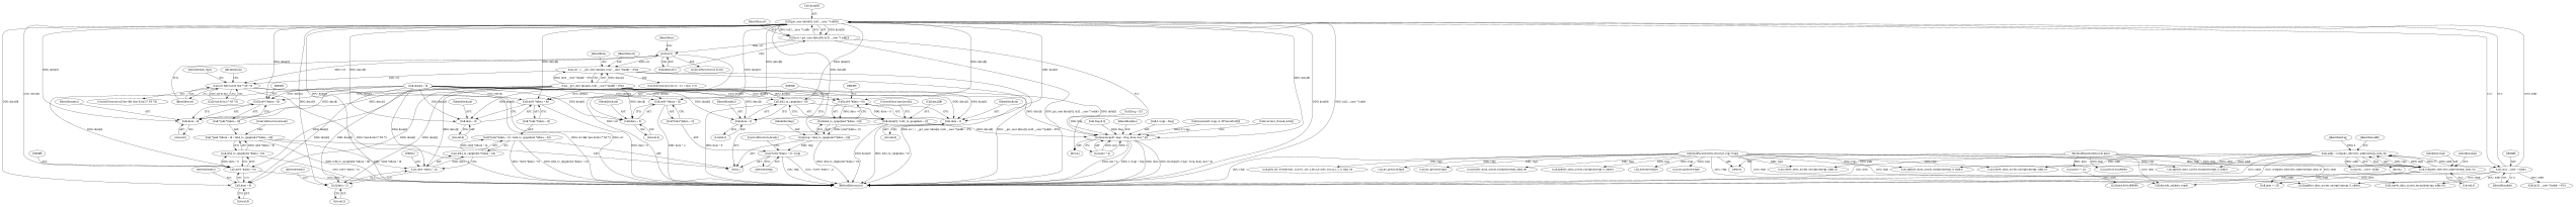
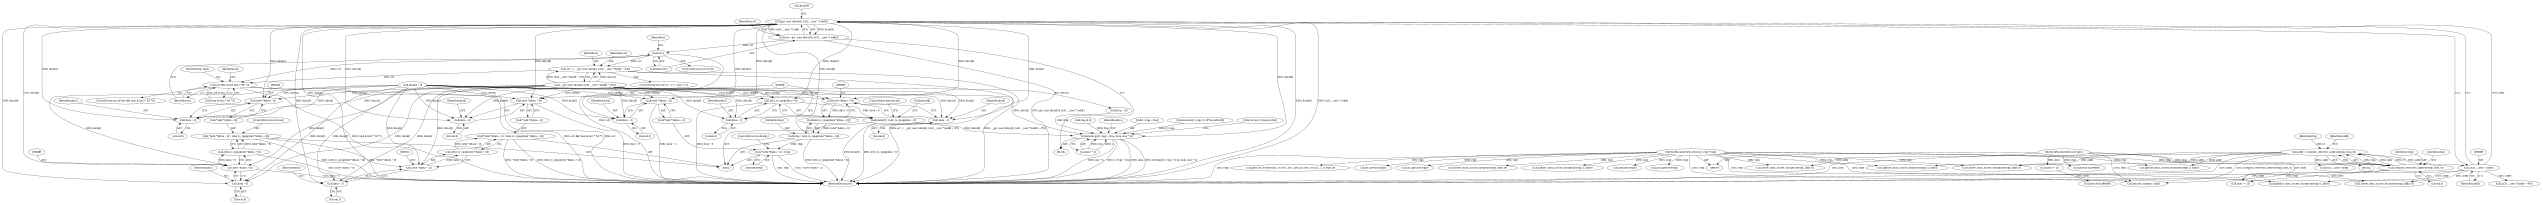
  digraph {
    fontname="Noto Serif"
    node [fontname="Noto Serif"]
    edge [fontname="Noto Serif"]
    n1 [label="(Call,get_user (data[0], (u32 __user *) addr))"]
    n2 [label="(Call,(u32 __user *) addr)"]
    n3 [label="(Call,err = get_user (data[0], (u32 __user *) addr))"]
    n4 [label="(Call,le32_to_cpup(data + 0))"]
    n5 [label="(Call,memcpy(f->regs + freg, data, size * 4))"]
    n6 [label="(Call,data + 0)"]
    n7 [label="(Call,(u64 *)(data + 0))"]
    n8 [label="(Call,data + 0)"]
    n9 [label="(Call,(u64 *)(data + 0))"]
    n10 [label="(Call,data + 0)"]
    n11 [label="(Call,(u64 *)(data + 0))"]
    n12 [label="(Call,data + 0)"]
    n13 [label="(Call,(u64 *)(data + 0))"]
    n14 [label="(Call,data + 0)"]
    n15 [label="(Call,(u64 *)(data + 2))"]
    n16 [label="(Call,data + 2)"]
    n17 [label="(Call,(u64 *)(data + 2))"]
    n18 [label="(Call,data + 2)"]
    n19 [label="(MethodReturn,int)"]
    n20 [label="(Identifier,addr)"]
    n21 [label="(Call,sun4v_data_access_exception(regs, addr, 0))"]
    n22 [label="(Call,(u32 __user *)(addr + 4*i))"]
    n23 [label="(Call,spitfire_data_access_exception(regs, 0, addr))"]
    n24 [label="(Call,!err)"]
    n25 [label="(Block,)"]
    n26 [label="(Call,data[0] = le32_to_cpup(data + 0))"]
    n27 [label="(Call,size * 4)"]
    n28 [label="(Literal,0)"]
    n29 [label="(Call,*(u64 *)(data + 0))"]
    n30 [label="(Literal,0)"]
    n31 [label="(Call,le64_to_cpup((u64 *)(data + 0)))"]
    n32 [label="(Literal,0)"]
    n33 [label="(Call,le64_to_cpup((u64 *)(data + 0)))"]
    n34 [label="(Literal,0)"]
    n35 [label="(Call,*(u64 *)(data + 0))"]
    n36 [label="(Literal,0)"]
    n37 [label="(Call,le64_to_cpup((u64 *)(data + 2)))"]
    n38 [label="(Literal,2)"]
    n39 [label="(Call,*(u64 *)(data + 2))"]
    n40 [label="(Literal,2)"]
    n41 [label="(Call,addr = compute_effective_address(regs, insn, 0))"]
    n42 [label="(Call,compute_effective_address(regs, insn, 0))"]
    n43 [label="(Call,sun4v_data_access_exception(regs, addr, 0))"]
    n44 [label="(Call,spitfire_data_access_exception(regs, 0, addr))"]
    n45 [label="(Block,)"]
    n46 [label="(Call,(u32 __user *)addr)"]
    n47 [label="(Call,sun4v_data_access_exception(regs, addr, 0))"]
    n48 [label="(Call,spitfire_data_access_exception(regs, 0, addr))"]
    n49 [label="(Call,insn >> 25)"]
    n50 [label="(Literal,0)"]
    n51 [label="(Call,decode_asi(insn, regs))"]
    n52 [label="(MethodParameterIn,struct pt_regs *regs)"]
    n53 [label="(Call,spitfire_data_access_exception(regs, 0, addr))"]
    n54 [label="(Call,advance(regs))"]
    n55 [label="(Call,do_fpother(regs))"]
    n56 [label="(Call,perf_sw_event(PERF_COUNT_SW_EMULATION_FAULTS, 1, 0, regs, 0))"]
    n57 [label="(Call,do_privact(regs))"]
    n58 [label="(Call,do_privact(regs))"]
    n59 [label="(Call,sun4v_data_access_exception(regs, addr, 0))"]
    1000106
    n61 [label="(MethodParameterIn,u32 insn)"]
    n62 [label="(Call,insn >> 20)"]
    n63 [label="(Call,insn & 0x200000)"]
    n64 [label="(Call,insn & 0x180000)"]
    n65 [label="(Call,err |= __get_user (data[i], (u32 __user *)(addr + 4*i)))"]
    n66 [label="(Call,err && !(asi & 0x2 /* NF */))"]
    n67 [label="(Identifier,err)"]
    n68 [label="(ControlStructure,if (!err))"]
    n69 [label="(ControlStructure,for (i = 1; i < size; i++))"]
    n70 [label="(Call,__get_user (data[i], (u32 __user *)(addr + 4*i)))"]
    n71 [label="(ControlStructure,if (err && !(asi & 0x2 /* NF */)))"]
    n72 [label="(Identifier,err)"]
    n73 [label="(Call,!(asi & 0x2 /* NF */))"]
    n74 [label="(Block,)"]
    n75 [label="(Call,*(u64 *)(data + 0) = le64_to_cpup((u64 *)(data + 0)))"]
    n76 [label="(Call,tmp = le64_to_cpup((u64 *)(data + 0)))"]
    n77 [label="(Call,*(u64 *)(data + 2) = tmp)"]
    n78 [label="(Identifier,tmp)"]
    n79 [label="(Call,*(u64 *)(data + 0) = le64_to_cpup((u64 *)(data + 2)))"]
    n80 [label="(Call,data[i] = 0)"]
    n81 [label="(ControlStructure,break;)"]
    n82 [label="(Identifier,data)"]
    n83 [label="(Identifier,err)"]
    n84 [label="(Identifier,regs)"]
    n85 [label="(Identifier,data)"]
    n86 [label="(Call,data[0])"]
    n87 [label="(Identifier,tlb_type)"]
    n88 [label="(Identifier,data)"]
    n89 [label="(Call,freg < 32)"]
    n90 [label="(Identifier,asi)"]
    n91 [label="(Identifier,data)"]
    n92 [label="(Identifier,data)"]
    n93 [label="(ControlStructure,break;)"]
    n94 [label="(Identifier,tmp)"]
    n95 [label="(Identifier,addr)"]
    n96 [label="(Call,f->regs + freg)"]
    n97 [label="(Identifier,data)"]
    n98 [label="(Identifier,data)"]
    n99 [label="(Identifier,data)"]
    n100 [label="(Identifier,err)"]
    n101 [label="(Call,memset(f->regs, 0, 32*sizeof(u32)))"]
    n102 [label="(ControlStructure,break;)"]
    n103 [label="(Call,current_thread_info())"]
    n104 [label="(Identifier,freg)"]
    n105 [label="(Call,data[0])"]
    n106 [label="(Identifier,i)"]
    n107 [label="(Call,freg & 3)"]
    n108 [label="(Identifier,i)"]
    n109 [label="(Identifier,insn)"]
    1000409
    1000483
    1000489
    1000499
    1000506
    1000512
    n1 -> n2 [label="CFG: "]
    n1 -> n3 [label="AST: "]
    n1 -> n3 [label="DDG: data[0]"]
    n1 -> n3 [label="DDG: (u32 __user *) addr"]
    n1 -> n4 [label="DDG: data[0]"]
    n1 -> n5 [label="DDG: data[0]"]
    n1 -> n6 [label="DDG: data[0]"]
    n1 -> n7 [label="DDG: data[0]"]
    n1 -> n8 [label="DDG: data[0]"]
    n1 -> n9 [label="DDG: data[0]"]
    n1 -> n10 [label="DDG: data[0]"]
    n1 -> n11 [label="DDG: data[0]"]
    n1 -> n12 [label="DDG: data[0]"]
    n1 -> n13 [label="DDG: data[0]"]
    n1 -> n14 [label="DDG: data[0]"]
    n1 -> n15 [label="DDG: data[0]"]
    n1 -> n16 [label="DDG: data[0]"]
    n1 -> n17 [label="DDG: data[0]"]
    n1 -> n18 [label="DDG: data[0]"]
    n1 -> n19 [label="DDG: data[0]"]
    n1 -> n19 [label="DDG: (u32 __user *) addr"]
    n2 -> n1 [label="AST: "]
    n2 -> n1 [label="DDG: addr"]
    n2 -> n19 [label="DDG: addr"]
    n2 -> n20 [label="CFG: "]
    n2 -> n21 [label="DDG: addr"]
    n2 -> n22 [label="DDG: addr"]
    n2 -> n23 [label="DDG: addr"]
    n3 -> n1 [label="CFG: "]
    n3 -> n19 [label="DDG: get_user (data[0], (u32 __user *) addr)"]
    n3 -> n24 [label="DDG: err"]
    n3 -> n25 [label="AST: "]
    n4 -> n6 [label="CFG: "]
    n4 -> n19 [label="DDG: data + 0"]
    n4 -> n26 [label="AST: "]
    n4 -> n26 [label="DDG: data + 0"]
    n5 -> n19 [label="DDG: data"]
    n5 -> n19 [label="DDG: memcpy(f->regs + freg, data, size * 4)"]
    n5 -> n19 [label="DDG: size * 4"]
    n5 -> n19 [label="DDG: f->regs + freg"]
    n5 -> n25 [label="AST: "]
    n5 -> n27 [label="CFG: "]
    n6 -> n4 [label="AST: "]
    n6 -> n28 [label="CFG: "]
    n7 -> n8 [label="CFG: "]
    n7 -> n29 [label="AST: "]
    n8 -> n7 [label="AST: "]
    n8 -> n30 [label="CFG: "]
    n9 -> n10 [label="CFG: "]
    n9 -> n19 [label="DDG: data + 0"]
    n9 -> n31 [label="AST: "]
    n9 -> n31 [label="DDG: data + 0"]
    n10 -> n9 [label="AST: "]
    n10 -> n32 [label="CFG: "]
    n11 -> n12 [label="CFG: "]
    n11 -> n33 [label="AST: "]
    n11 -> n33 [label="DDG: data + 0"]
    n12 -> n11 [label="AST: "]
    n12 -> n34 [label="CFG: "]
    n13 -> n14 [label="CFG: "]
    n13 -> n19 [label="DDG: data + 0"]
    n13 -> n35 [label="AST: "]
    n14 -> n13 [label="AST: "]
    n14 -> n36 [label="CFG: "]
    n15 -> n16 [label="CFG: "]
    n15 -> n37 [label="AST: "]
    n15 -> n37 [label="DDG: data + 2"]
    n16 -> n15 [label="AST: "]
    n16 -> n38 [label="CFG: "]
    n17 -> n18 [label="CFG: "]
    n17 -> n19 [label="DDG: data + 2"]
    n17 -> n39 [label="AST: "]
    n18 -> n17 [label="AST: "]
    n18 -> n40 [label="CFG: "]
    n20 -> n2 [label="AST: "]
    n24 -> n19 [label="DDG: !err"]
    n24 -> n65 [label="DDG: err"]
    n24 -> n66 [label="DDG: err"]
    n24 -> n67 [label="CFG: "]
    n24 -> n68 [label="AST: "]
    n26 -> n4 [label="CFG: "]
    n26 -> n5 [label="DDG: data[0]"]
    n26 -> n19 [label="DDG: le32_to_cpup(data + 0)"]
    n26 -> n19 [label="DDG: data[0]"]
    n26 -> n74 [label="AST: "]
    n27 -> n5 [label="AST: "]
    n27 -> n5 [label="DDG: size"]
    n27 -> n5 [label="DDG: 4"]
    n28 -> n6 [label="AST: "]
    n29 -> n7 [label="CFG: "]
    n29 -> n75 [label="AST: "]
    n30 -> n8 [label="AST: "]
    n31 -> n9 [label="CFG: "]
    n31 -> n19 [label="DDG: (u64 *)(data + 0)"]
    n31 -> n75 [label="AST: "]
    n31 -> n75 [label="DDG: (u64 *)(data + 0)"]
    n32 -> n10 [label="AST: "]
    n33 -> n11 [label="CFG: "]
    n33 -> n76 [label="AST: "]
    n33 -> n76 [label="DDG: (u64 *)(data + 0)"]
    n34 -> n12 [label="AST: "]
    n35 -> n13 [label="CFG: "]
    n35 -> n79 [label="AST: "]
    n36 -> n14 [label="AST: "]
    n37 -> n15 [label="CFG: "]
    n37 -> n79 [label="AST: "]
    n37 -> n79 [label="DDG: (u64 *)(data + 2)"]
    n38 -> n16 [label="AST: "]
    n39 -> n17 [label="CFG: "]
    n39 -> n77 [label="AST: "]
    n40 -> n18 [label="AST: "]
    n41 -> n2 [label="DDG: addr"]
    n41 -> n19 [label="DDG: addr"]
    n41 -> n19 [label="DDG: compute_effective_address(regs, insn, 0)"]
    n41 -> n42 [label="CFG: "]
    n41 -> n43 [label="DDG: addr"]
    n41 -> n44 [label="DDG: addr"]
    n41 -> n45 [label="AST: "]
    n41 -> n46 [label="DDG: addr"]
    n41 -> n47 [label="DDG: addr"]
    n41 -> n48 [label="DDG: addr"]
    n42 -> n41 [label="AST: "]
    n42 -> n41 [label="DDG: regs"]
    n42 -> n41 [label="DDG: insn"]
    n42 -> n41 [label="DDG: 0"]
    n42 -> n49 [label="DDG: insn"]
    n42 -> n50 [label="CFG: "]
    n42 -> n51 [label="DDG: regs"]
    n50 -> n42 [label="AST: "]
    n52 -> n19 [label="DDG: regs"]
    n52 -> n21 [label="DDG: regs"]
    n52 -> n23 [label="DDG: regs"]
    n52 -> n42 [label="DDG: regs"]
    n52 -> n43 [label="DDG: regs"]
    n52 -> n44 [label="DDG: regs"]
    n52 -> n47 [label="DDG: regs"]
    n52 -> n48 [label="DDG: regs"]
    n52 -> n51 [label="DDG: regs"]
    n52 -> n53 [label="DDG: regs"]
    n52 -> n54 [label="DDG: regs"]
    n52 -> n55 [label="DDG: regs"]
    n52 -> n56 [label="DDG: regs"]
    n52 -> n57 [label="DDG: regs"]
    n52 -> n58 [label="DDG: regs"]
    n52 -> n59 [label="DDG: regs"]
    n52 -> 1000106 [label="AST: "]
    n61 -> n19 [label="DDG: insn"]
    n61 -> n42 [label="DDG: insn"]
    n61 -> n49 [label="DDG: insn"]
    n61 -> n51 [label="DDG: insn"]
    n61 -> 1000106 [label="AST: "]
    n61 -> n62 [label="DDG: insn"]
    n61 -> n63 [label="DDG: insn"]
    n62 -> n64 [label="DDG: insn"]
    n65 -> n19 [label="DDG: __get_user (data[i], (u32 __user *)(addr + 4*i))"]
    n65 -> n19 [label="DDG: err |= __get_user (data[i], (u32 __user *)(addr + 4*i))"]
    n65 -> n66 [label="DDG: err"]
    n65 -> n69 [label="AST: "]
    n65 -> n70 [label="CFG: "]
    n66 -> n19 [label="DDG: !(asi & 0x2 /* NF */)"]
    n66 -> n19 [label="DDG: err && !(asi & 0x2 /* NF */)"]
    n66 -> n19 [label="DDG: err"]
    n66 -> n71 [label="AST: "]
    n66 -> n72 [label="CFG: "]
    n66 -> n73 [label="CFG: "]
    n67 -> n3 [label="CFG: "]
    n67 -> n24 [label="AST: "]
    n70 -> n4 [label="DDG: data[i]"]
-   n70 -> n5 [label="DDG: data[i]"]
+   n70 -> n89 [label="DDG: data[i]"]
    n70 -> n6 [label="DDG: data[i]"]
    n70 -> n7 [label="DDG: data[i]"]
    n70 -> n8 [label="DDG: data[i]"]
    n70 -> n9 [label="DDG: data[i]"]
    n70 -> n10 [label="DDG: data[i]"]
    n70 -> n11 [label="DDG: data[i]"]
    n70 -> n12 [label="DDG: data[i]"]
    n70 -> n13 [label="DDG: data[i]"]
    n70 -> n14 [label="DDG: data[i]"]
    n70 -> n15 [label="DDG: data[i]"]
    n70 -> n16 [label="DDG: data[i]"]
    n70 -> n17 [label="DDG: data[i]"]
    n70 -> n18 [label="DDG: data[i]"]
    n70 -> n65 [label="AST: "]
    n70 -> n65 [label="DDG: data[i]"]
    n70 -> n65 [label="DDG: (u32 __user *)(addr + 4*i)"]
    n72 -> n24 [label="CFG: "]
    n72 -> n66 [label="AST: "]
    n73 -> n66 [label="AST: "]
    n73 -> n66 [label="DDG: asi & 0x2"]
    n75 -> n19 [label="DDG: *(u64 *)(data + 0)"]
    n75 -> n19 [label="DDG: le64_to_cpup((u64 *)(data + 0))"]
    n75 -> n31 [label="CFG: "]
    n75 -> n74 [label="AST: "]
-   n76 -> n19 [label="DDG: le64_to_tmp((u64 *)(data + 0))"]
+   n76 -> n19 [label="DDG: le64_to_cpup((u64 *)(data + 0))"]
    n76 -> n33 [label="CFG: "]
    n76 -> n74 [label="AST: "]
    n76 -> n77 [label="DDG: tmp"]
    n77 -> n19 [label="DDG: tmp"]
    n77 -> n19 [label="DDG: *(u64 *)(data + 2)"]
    n77 -> n74 [label="AST: "]
    n77 -> n78 [label="CFG: "]
    n78 -> n77 [label="AST: "]
    n79 -> n19 [label="DDG: *(u64 *)(data + 0)"]
    n79 -> n19 [label="DDG: le64_to_cpup((u64 *)(data + 2))"]
    n79 -> n37 [label="CFG: "]
    n79 -> n74 [label="AST: "]
    n80 -> n4 [label="DDG: data[i]"]
    n80 -> n5 [label="DDG: data[i]"]
    n80 -> n6 [label="DDG: data[i]"]
    n80 -> n7 [label="DDG: data[i]"]
    n80 -> n8 [label="DDG: data[i]"]
    n80 -> n9 [label="DDG: data[i]"]
    n80 -> n10 [label="DDG: data[i]"]
    n80 -> n11 [label="DDG: data[i]"]
    n80 -> n12 [label="DDG: data[i]"]
    n80 -> n13 [label="DDG: data[i]"]
    n80 -> n14 [label="DDG: data[i]"]
    n80 -> n15 [label="DDG: data[i]"]
    n80 -> n16 [label="DDG: data[i]"]
    n80 -> n17 [label="DDG: data[i]"]
    n80 -> n18 [label="DDG: data[i]"]
    n81 -> n26 [label="CFG: "]
    n82 -> n18 [label="AST: "]
    n83 -> n3 [label="AST: "]
    n84 -> n42 [label="AST: "]
    n85 -> n5 [label="AST: "]
    n86 -> n1 [label="AST: "]
    n87 -> n66 [label="CFG: "]
    n88 -> n10 [label="AST: "]
    n89 -> n5 [label="DDG: freg"]
    n90 -> n66 [label="CFG: "]
    n91 -> n12 [label="AST: "]
    n92 -> n6 [label="AST: "]
    n93 -> n75 [label="CFG: "]
    n94 -> n76 [label="AST: "]
    n95 -> n41 [label="AST: "]
    n96 -> n5 [label="AST: "]
    n97 -> n14 [label="AST: "]
    n98 -> n8 [label="AST: "]
    n99 -> n16 [label="AST: "]
    n100 -> n65 [label="AST: "]
    n101 -> n5 [label="DDG: f->regs"]
    n102 -> n77 [label="CFG: "]
    n103 -> n5 [label="CFG: "]
    n104 -> n41 [label="DDG: 4"]
    n105 -> n26 [label="AST: "]
    n106 -> n24 [label="CFG: "]
    n107 -> n5 [label="DDG: freg"]
    n108 -> n65 [label="CFG: "]
    n109 -> n42 [label="AST: "]
    1000409 -> n2 [label="AST: "]
    1000483 -> n7 [label="AST: "]
    1000489 -> n9 [label="AST: "]
    1000499 -> n11 [label="AST: "]
    1000506 -> n13 [label="AST: "]
    1000506 -> n76 [label="CFG: "]
    1000512 -> n15 [label="AST: "]
  }
